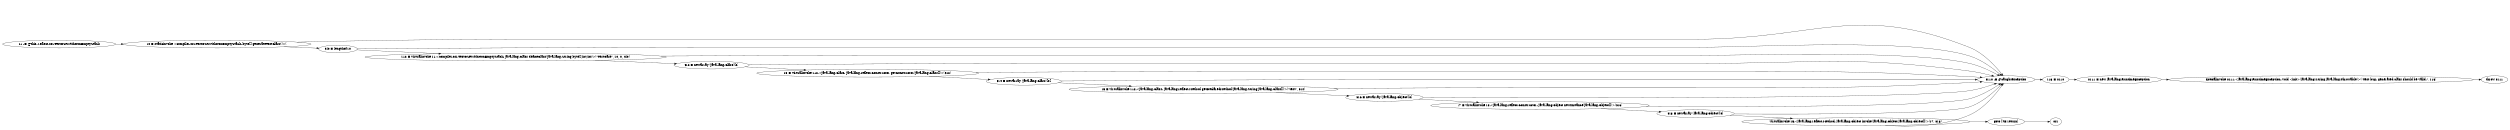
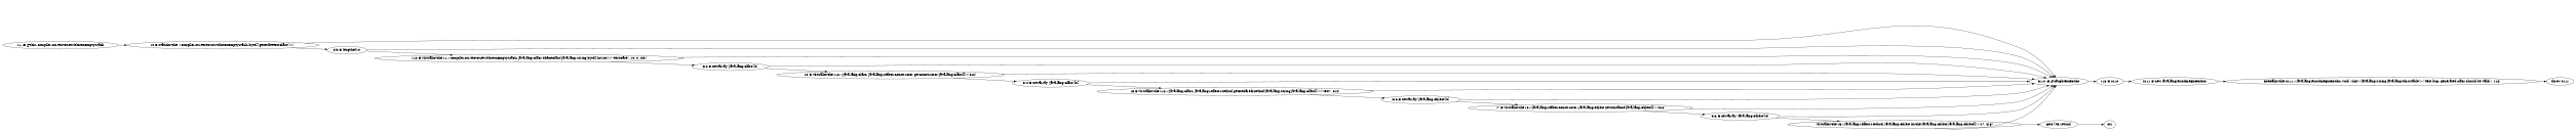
  digraph {
    rankdir=LR
-   "r1 := @this: compiler.osr.TestOSRWithNonEmptyStack" [label="r1 := @this: reflect.osr.TestOSRWithNonEmptyStack"]
+   "r1 := @this: compiler.osr.TestOSRWithNonEmptyStack"
    "r0 = staticinvoke <compiler.osr.TestOSRWithNonEmptyStack: byte[] generateTestClass()>()"
    "$i0 = lengthof r0"
    "$r10 := @caughtexception"
    "r12 = virtualinvoke r1.<compiler.osr.TestOSRWithNonEmptyStack: java.lang.Class defineClass(java.lang.String,byte[],int,int)>(\"TestCase\", r0, 0, $i0)"
    "r13 = $r10"
    "$r2 = newarray (java.lang.Class)[0]"
    "r3 = virtualinvoke r12.<java.lang.Class: java.lang.reflect.Constructor getConstructor(java.lang.Class[])>($r2)"
    "$r4 = newarray (java.lang.Class)[0]"
    "r5 = virtualinvoke r12.<java.lang.Class: java.lang.reflect.Method getDeclaredMethod(java.lang.String,java.lang.Class[])>(\"test\", $r4)"
    "$r6 = newarray (java.lang.Object)[0]"
    "r7 = virtualinvoke r3.<java.lang.reflect.Constructor: java.lang.Object newInstance(java.lang.Object[])>($r6)"
    "$r8 = newarray (java.lang.Object)[0]"
    "virtualinvoke r5.<java.lang.reflect.Method: java.lang.Object invoke(java.lang.Object,java.lang.Object[])>(r7, $r8)"
    "goto [?= return]"
    n16 [label=osr]
    "$r11 = new java.lang.RuntimeException"
    "specialinvoke $r11.<java.lang.RuntimeException: void <init>(java.lang.String,java.lang.Throwable)>(\"Test bug: generated class should be valid.\", r13)"
    "throw $r11"
    "r1 := @this: compiler.osr.TestOSRWithNonEmptyStack" -> "r0 = staticinvoke <compiler.osr.TestOSRWithNonEmptyStack: byte[] generateTestClass()>()"
    "r0 = staticinvoke <compiler.osr.TestOSRWithNonEmptyStack: byte[] generateTestClass()>()" -> "$i0 = lengthof r0"
    "r0 = staticinvoke <compiler.osr.TestOSRWithNonEmptyStack: byte[] generateTestClass()>()" -> "$r10 := @caughtexception"
    "$i0 = lengthof r0" -> "$r10 := @caughtexception"
    "$i0 = lengthof r0" -> "r12 = virtualinvoke r1.<compiler.osr.TestOSRWithNonEmptyStack: java.lang.Class defineClass(java.lang.String,byte[],int,int)>(\"TestCase\", r0, 0, $i0)"
    "$r10 := @caughtexception" -> "r13 = $r10"
    "r12 = virtualinvoke r1.<compiler.osr.TestOSRWithNonEmptyStack: java.lang.Class defineClass(java.lang.String,byte[],int,int)>(\"TestCase\", r0, 0, $i0)" -> "$r10 := @caughtexception"
    "r12 = virtualinvoke r1.<compiler.osr.TestOSRWithNonEmptyStack: java.lang.Class defineClass(java.lang.String,byte[],int,int)>(\"TestCase\", r0, 0, $i0)" -> "$r2 = newarray (java.lang.Class)[0]"
    "r13 = $r10" -> "$r11 = new java.lang.RuntimeException"
    "$r2 = newarray (java.lang.Class)[0]" -> "$r10 := @caughtexception"
    "$r2 = newarray (java.lang.Class)[0]" -> "r3 = virtualinvoke r12.<java.lang.Class: java.lang.reflect.Constructor getConstructor(java.lang.Class[])>($r2)"
    "r3 = virtualinvoke r12.<java.lang.Class: java.lang.reflect.Constructor getConstructor(java.lang.Class[])>($r2)" -> "$r10 := @caughtexception"
    "r3 = virtualinvoke r12.<java.lang.Class: java.lang.reflect.Constructor getConstructor(java.lang.Class[])>($r2)" -> "$r4 = newarray (java.lang.Class)[0]"
    "$r4 = newarray (java.lang.Class)[0]" -> "$r10 := @caughtexception"
    "$r4 = newarray (java.lang.Class)[0]" -> "r5 = virtualinvoke r12.<java.lang.Class: java.lang.reflect.Method getDeclaredMethod(java.lang.String,java.lang.Class[])>(\"test\", $r4)"
    "r5 = virtualinvoke r12.<java.lang.Class: java.lang.reflect.Method getDeclaredMethod(java.lang.String,java.lang.Class[])>(\"test\", $r4)" -> "$r10 := @caughtexception"
    "r5 = virtualinvoke r12.<java.lang.Class: java.lang.reflect.Method getDeclaredMethod(java.lang.String,java.lang.Class[])>(\"test\", $r4)" -> "$r6 = newarray (java.lang.Object)[0]"
    "$r6 = newarray (java.lang.Object)[0]" -> "$r10 := @caughtexception"
    "$r6 = newarray (java.lang.Object)[0]" -> "r7 = virtualinvoke r3.<java.lang.reflect.Constructor: java.lang.Object newInstance(java.lang.Object[])>($r6)"
    "r7 = virtualinvoke r3.<java.lang.reflect.Constructor: java.lang.Object newInstance(java.lang.Object[])>($r6)" -> "$r10 := @caughtexception"
    "r7 = virtualinvoke r3.<java.lang.reflect.Constructor: java.lang.Object newInstance(java.lang.Object[])>($r6)" -> "$r8 = newarray (java.lang.Object)[0]"
    "$r8 = newarray (java.lang.Object)[0]" -> "$r10 := @caughtexception"
    "$r8 = newarray (java.lang.Object)[0]" -> "virtualinvoke r5.<java.lang.reflect.Method: java.lang.Object invoke(java.lang.Object,java.lang.Object[])>(r7, $r8)"
    "virtualinvoke r5.<java.lang.reflect.Method: java.lang.Object invoke(java.lang.Object,java.lang.Object[])>(r7, $r8)" -> "$r10 := @caughtexception"
    "virtualinvoke r5.<java.lang.reflect.Method: java.lang.Object invoke(java.lang.Object,java.lang.Object[])>(r7, $r8)" -> "goto [?= return]"
    "goto [?= return]" -> n16
    "$r11 = new java.lang.RuntimeException" -> "specialinvoke $r11.<java.lang.RuntimeException: void <init>(java.lang.String,java.lang.Throwable)>(\"Test bug: generated class should be valid.\", r13)"
    "specialinvoke $r11.<java.lang.RuntimeException: void <init>(java.lang.String,java.lang.Throwable)>(\"Test bug: generated class should be valid.\", r13)" -> "throw $r11"
  }
